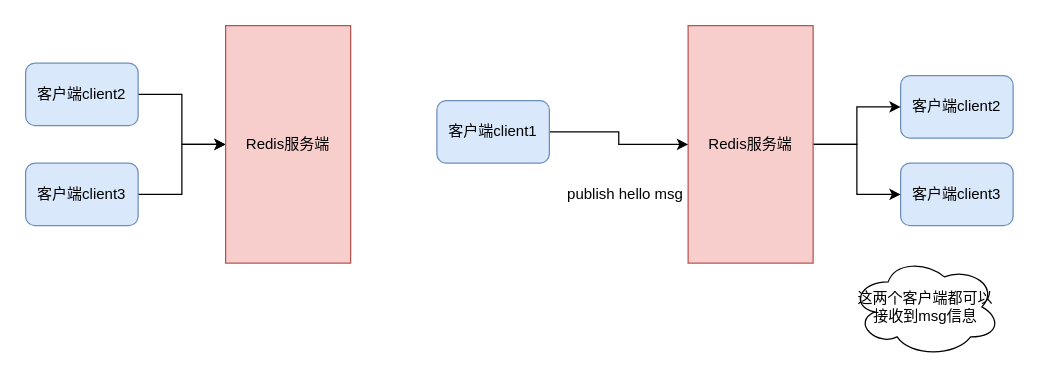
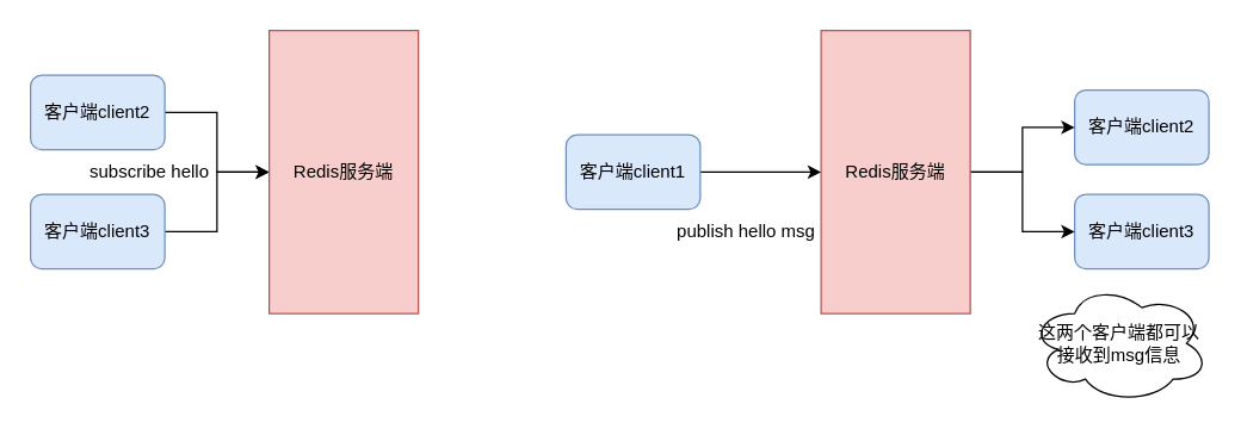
  <mxCell id="0" />
  <mxCell id="1" parent="0" />
  <mxCell id="2" style="edgeStyle=orthogonalEdgeStyle;rounded=0;orthogonalLoop=1;jettySize=auto;html=1;" edge="1" parent="1" source="3" target="6"><mxGeometry relative="1" as="geometry" /></mxCell>
  <mxCell id="3" value="客户端client2" style="rounded=1;whiteSpace=wrap;html=1;fillColor=#dae8fc;strokeColor=#6c8ebf;" vertex="1" parent="1"><mxGeometry x="20" y="50" width="90" height="50" as="geometry" /></mxCell>
  <mxCell id="4" style="edgeStyle=orthogonalEdgeStyle;rounded=0;orthogonalLoop=1;jettySize=auto;html=1;entryX=0;entryY=0.5;entryDx=0;entryDy=0;" edge="1" parent="1" source="5" target="6"><mxGeometry relative="1" as="geometry" /></mxCell>
  <mxCell id="5" value="客户端client3" style="rounded=1;whiteSpace=wrap;html=1;fillColor=#dae8fc;strokeColor=#6c8ebf;" vertex="1" parent="1"><mxGeometry x="20" y="130" width="90" height="50" as="geometry" /></mxCell>
  <mxCell id="6" value="Redis服务端" style="rounded=0;whiteSpace=wrap;html=1;fillColor=#f8cecc;strokeColor=#b85450;" vertex="1" parent="1"><mxGeometry x="180" y="20" width="100" height="190" as="geometry" /></mxCell>
+ <mxCell id="7" value="subscribe hello" style="text;html=1;align=center;verticalAlign=middle;whiteSpace=wrap;rounded=0;" vertex="1" parent="1"><mxGeometry x="50" y="100" width="100" height="30" as="geometry" /></mxCell>
  <mxCell id="8" value="客户端client2" style="rounded=1;whiteSpace=wrap;html=1;fillColor=#dae8fc;strokeColor=#6c8ebf;" vertex="1" parent="1"><mxGeometry x="720" y="60" width="90" height="50" as="geometry" /></mxCell>
  <mxCell id="9" value="客户端client3" style="rounded=1;whiteSpace=wrap;html=1;fillColor=#dae8fc;strokeColor=#6c8ebf;" vertex="1" parent="1"><mxGeometry x="720" y="130" width="90" height="50" as="geometry" /></mxCell>
  <mxCell id="10" style="edgeStyle=orthogonalEdgeStyle;rounded=0;orthogonalLoop=1;jettySize=auto;html=1;" edge="1" parent="1" source="12" target="8"><mxGeometry relative="1" as="geometry" /></mxCell>
  <mxCell id="11" style="edgeStyle=orthogonalEdgeStyle;rounded=0;orthogonalLoop=1;jettySize=auto;html=1;" edge="1" parent="1" source="12" target="9"><mxGeometry relative="1" as="geometry" /></mxCell>
  <mxCell id="12" value="Redis服务端" style="rounded=0;whiteSpace=wrap;html=1;fillColor=#f8cecc;strokeColor=#b85450;" vertex="1" parent="1"><mxGeometry x="550" y="20" width="100" height="190" as="geometry" /></mxCell>
  <mxCell id="13" value="" style="edgeStyle=orthogonalEdgeStyle;rounded=0;orthogonalLoop=1;jettySize=auto;html=1;" edge="1" parent="1" source="14" target="12"><mxGeometry relative="1" as="geometry" /></mxCell>
- <mxCell id="14" value="客户端client1" style="rounded=1;whiteSpace=wrap;html=1;fillColor=#dae8fc;strokeColor=#6c8ebf;" vertex="1" parent="1"><mxGeometry x="349" y="80" width="90" height="50" as="geometry" /></mxCell>
+ <mxCell id="14" value="客户端client1" style="rounded=1;whiteSpace=wrap;html=1;fillColor=#dae8fc;strokeColor=#6c8ebf;" vertex="1" parent="1"><mxGeometry x="379" y="90" width="90" height="50" as="geometry" /></mxCell>
  <mxCell id="15" value="publish hello msg" style="text;html=1;align=center;verticalAlign=middle;whiteSpace=wrap;rounded=0;" vertex="1" parent="1"><mxGeometry x="440" y="140" width="120" height="30" as="geometry" /></mxCell>
- <mxCell id="16" value="这两个客户端都可以接收到msg信息" style="ellipse;shape=cloud;whiteSpace=wrap;html=1;" vertex="1" parent="1"><mxGeometry x="680" y="205" width="120" height="80" as="geometry" /></mxCell>
+ <mxCell id="16" value="这两个客户端都可以接收到msg信息" style="ellipse;shape=cloud;whiteSpace=wrap;html=1;" vertex="1" parent="1"><mxGeometry x="690" y="190" width="120" height="80" as="geometry" /></mxCell>
